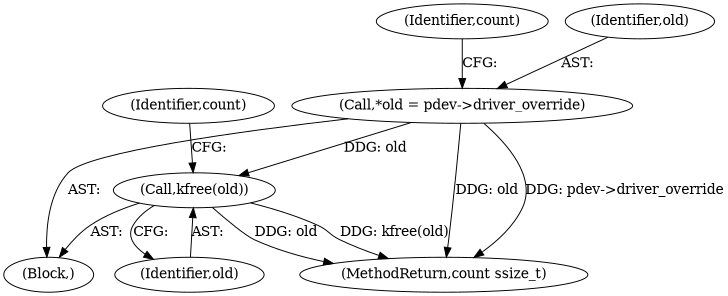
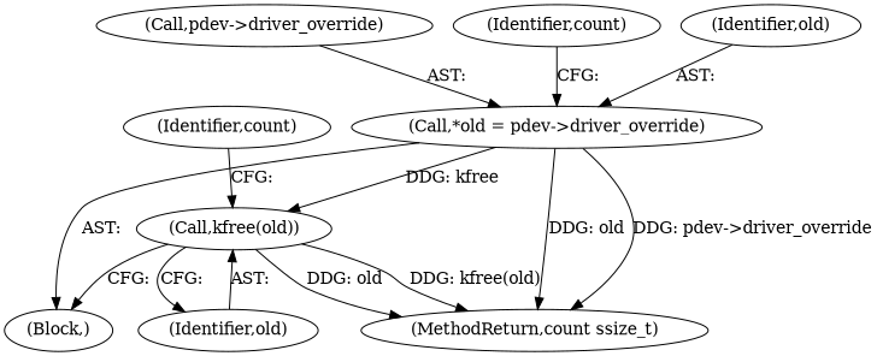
  digraph {
    n1 [label="(Call,kfree(old))"]
    n2 [label="(Block,)"]
    n3 [label="(Identifier,old)"]
    n4 [label="(MethodReturn,count ssize_t)"]
    n5 [label="(Call,*old = pdev->driver_override)"]
+   n6 [label="(Call,pdev->driver_override)"]
    n7 [label="(Identifier,count)"]
    n8 [label="(Identifier,count)"]
    n9 [label="(Identifier,old)"]
-   n1 -> n2 [label="AST: "]
+   n1 -> n2 [label="CFG: "]
    n1 -> n3 [label="CFG: "]
    n1 -> n4 [label="DDG: old"]
    n1 -> n4 [label="DDG: kfree(old)"]
    n3 -> n1 [label="AST: "]
-   n5 -> n1 [label="DDG: old"]
+   n5 -> n1 [label="DDG: kfree"]
    n5 -> n2 [label="AST: "]
    n5 -> n4 [label="DDG: old"]
    n5 -> n4 [label="DDG: pdev->driver_override"]
+   n6 -> n5 [label="AST: "]
    n7 -> n1 [label="CFG: "]
    n8 -> n5 [label="CFG: "]
    n9 -> n5 [label="AST: "]
  }
